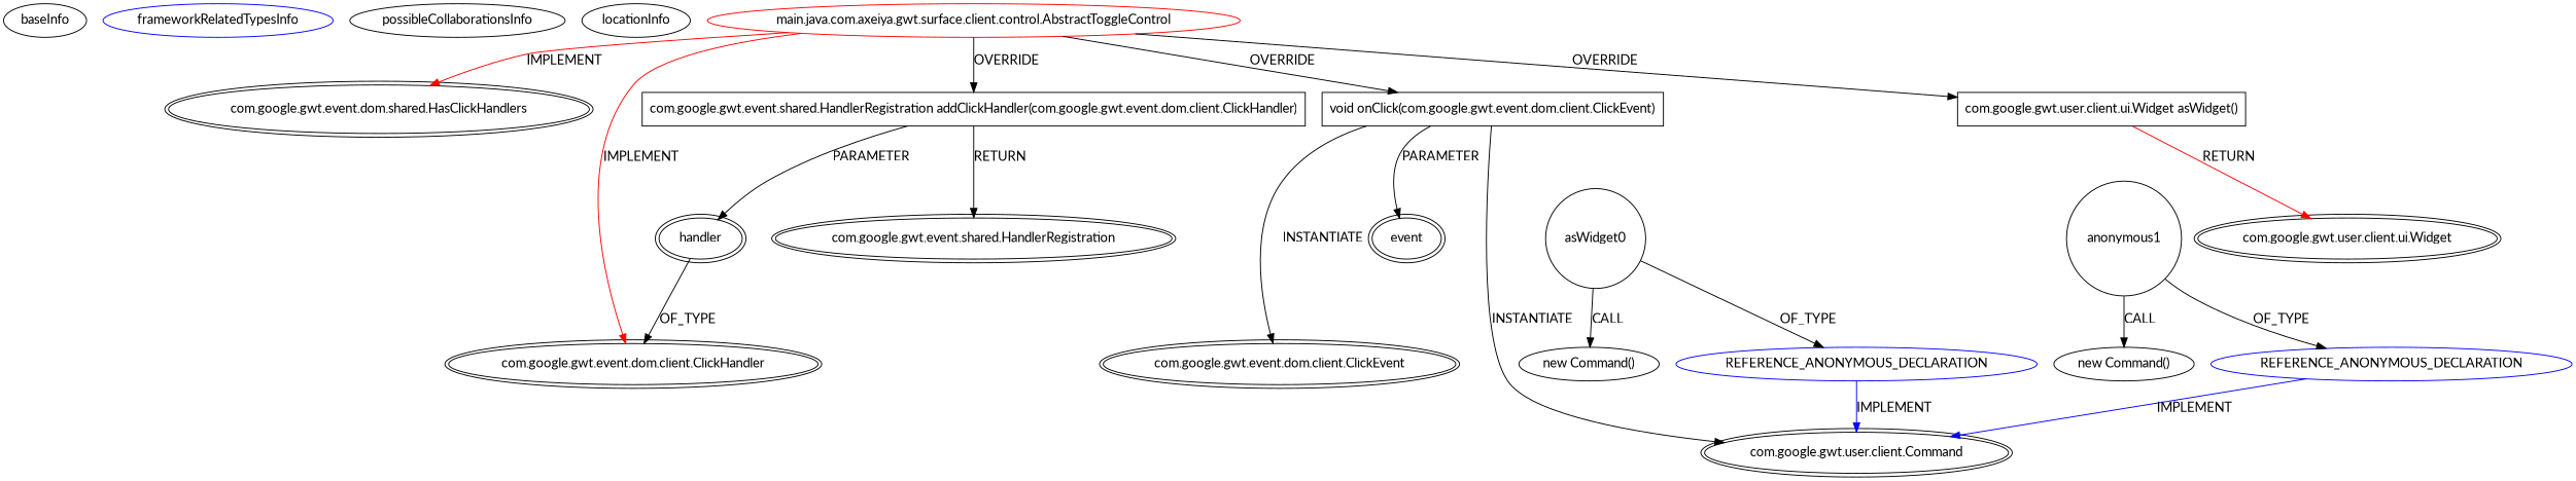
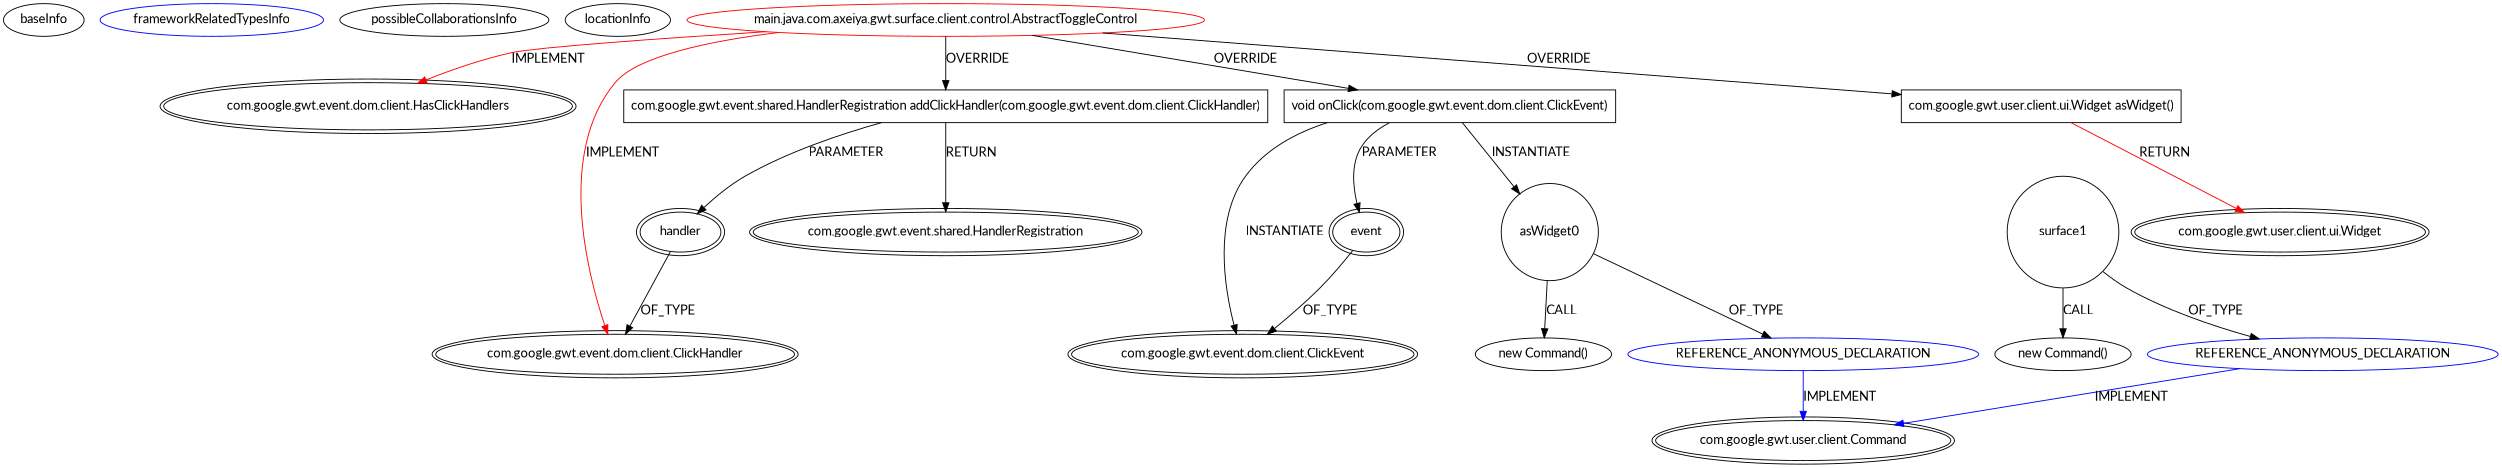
  digraph {
    fontname=Lato
    node [fontname=Lato isFrameworkType=false]
    edge [fontname=Lato]
    baseInfo [category=extension_graph graphId=1190 isAnonymous=false possibleRelation=true isFrameworkType=""]
    frameworkRelatedTypesInfo [0="com.google.gwt.event.dom.client.HasClickHandlers" 1="com.google.gwt.event.dom.client.ClickHandler" 2="com.google.gwt.user.client.ui.IsWidget" color=blue isFrameworkType=""]
    possibleCollaborationsInfo [0="1190~OVERRIDING_METHOD_DECLARATION-INSTANTIATION-~com.google.gwt.event.dom.client.HasClickHandlers com.google.gwt.event.dom.client.ClickHandler com.google.gwt.user.client.ui.IsWidget ~com.google.gwt.user.client.Command ~false~true" isFrameworkType=""]
    locationInfo [contextSignature=AbstractToggleControl filePath="/dapicard-gwt-surface/gwt-surface-master/gwt-surface/src/main/java/com/axeiya/gwt/surface/client/control/AbstractToggleControl.java" graphId=1190 projectName="dapicard-gwt-surface" isFrameworkType=""]
    n5 [color=red label="main.java.com.axeiya.gwt.surface.client.control.AbstractToggleControl" vertexType=ROOT_CLIENT_CLASS_DECLARATION]
-   n6 [isFrameworkType=true label="com.google.gwt.event.dom.shared.HasClickHandlers" peripheries=2 vertexType=FRAMEWORK_INTERFACE_TYPE]
+   n6 [isFrameworkType=true label="com.google.gwt.event.dom.client.HasClickHandlers" peripheries=2 vertexType=FRAMEWORK_INTERFACE_TYPE]
    n7 [isFrameworkType=true label="com.google.gwt.event.dom.client.ClickHandler" peripheries=2 vertexType=FRAMEWORK_INTERFACE_TYPE]
    n8 [label="void onClick(com.google.gwt.event.dom.client.ClickEvent)" shape=box vertexType=OVERRIDING_METHOD_DECLARATION]
    n9 [label="com.google.gwt.user.client.ui.Widget asWidget()" shape=box vertexType=OVERRIDING_METHOD_DECLARATION]
    n10 [label="com.google.gwt.event.shared.HandlerRegistration addClickHandler(com.google.gwt.event.dom.client.ClickHandler)" shape=box vertexType=OVERRIDING_METHOD_DECLARATION]
    n11 [isFrameworkType=true label=event peripheries=2 vertexType=PARAMETER_DECLARATION]
    n12 [label=asWidget0 shape=circle vertexType=VARIABLE_EXPRESION]
    n13 [isFrameworkType=true label="com.google.gwt.event.dom.client.ClickEvent" peripheries=2 vertexType=FRAMEWORK_CLASS_TYPE]
    n14 [isFrameworkType=true label="com.google.gwt.user.client.ui.Widget" peripheries=2 vertexType=FRAMEWORK_CLASS_TYPE]
    n15 [isFrameworkType=true label="com.google.gwt.event.shared.HandlerRegistration" peripheries=2 vertexType=FRAMEWORK_INTERFACE_TYPE]
    n16 [isFrameworkType=true label=handler peripheries=2 vertexType=PARAMETER_DECLARATION]
    n17 [color=blue label=REFERENCE_ANONYMOUS_DECLARATION vertexType=REFERENCE_ANONYMOUS_DECLARATION]
    n18 [label="new Command()" vertexType=CONSTRUCTOR_CALL]
-   n19 [label=anonymous1 shape=circle vertexType=VARIABLE_EXPRESION]
+   n19 [label=surface1 shape=circle vertexType=VARIABLE_EXPRESION]
    n20 [color=blue label=REFERENCE_ANONYMOUS_DECLARATION vertexType=REFERENCE_ANONYMOUS_DECLARATION]
    n21 [label="new Command()" vertexType=CONSTRUCTOR_CALL]
    n22 [isFrameworkType=true label="com.google.gwt.user.client.Command" peripheries=2 vertexType=FRAMEWORK_INTERFACE_TYPE]
    n5 -> n6 [color=red label=IMPLEMENT]
    n5 -> n7 [color=red label=IMPLEMENT]
    n5 -> n8 [label=OVERRIDE]
    n5 -> n9 [label=OVERRIDE]
    n5 -> n10 [label=OVERRIDE]
    n8 -> n11 [label=PARAMETER]
-   n8 -> n22 [label=INSTANTIATE]
+   n8 -> n12 [label=INSTANTIATE]
    n8 -> n13 [label=INSTANTIATE]
    n9 -> n14 [color=red label=RETURN]
    n10 -> n15 [label=RETURN]
    n10 -> n16 [label=PARAMETER]
+   n11 -> n13 [label=OF_TYPE]
    n12 -> n17 [label=OF_TYPE]
    n12 -> n18 [label=CALL]
    n16 -> n7 [label=OF_TYPE]
    n17 -> n22 [color=blue label=IMPLEMENT]
    n19 -> n20 [label=OF_TYPE]
    n19 -> n21 [label=CALL]
    n20 -> n22 [color=blue label=IMPLEMENT]
  }
